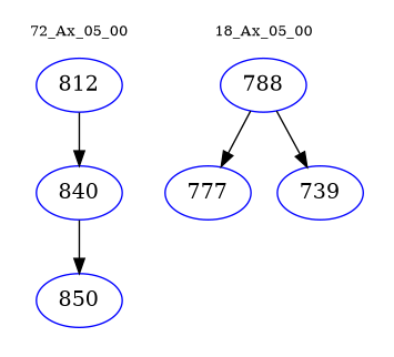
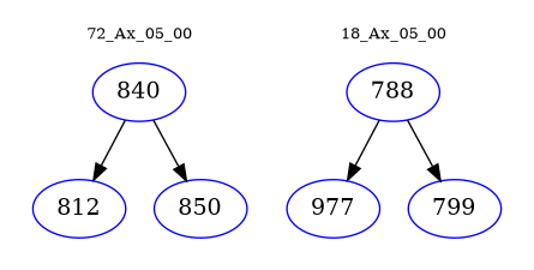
  digraph {
    node [color=blue]
    edge [color=black]
    n1 [label=840]
    n2 [label=812]
    n3 [label=850]
    n4 [label=788]
-   n5 [label=777]
-   n6 [label=739]
+   n5 [label=977]
+   n6 [label=799]
    subgraph cluster_1 {
      color=white
      fontsize=10
      label="72_Ax_05_00"
      n1
      n2
      n3
    }
    subgraph cluster_2 {
      color=white
      fontsize=10
      label="18_Ax_05_00"
      n4
      n5
      n6
    }
-   n2 -> n1
+   n1 -> n2
    n1 -> n3
    n4 -> n5
    n4 -> n6
  }
